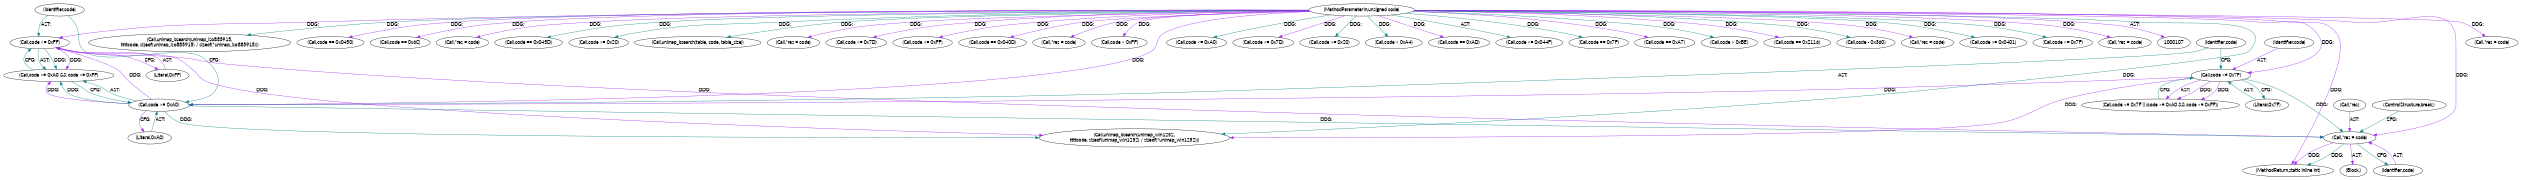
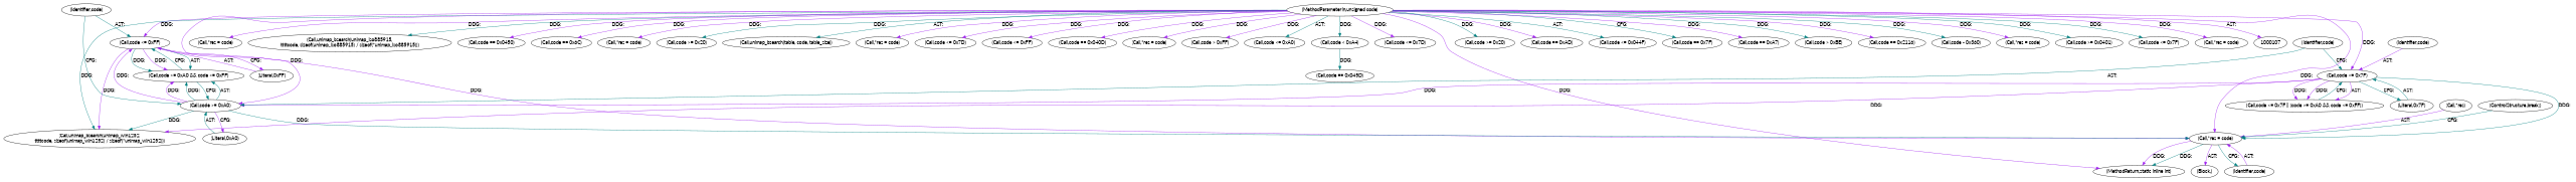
  digraph {
    fontname=Lato
    node [fontname=Lato]
    edge [color=purple fontname=Lato]
    n1 [label="(Call,*res = code)"]
    n2 [label="(MethodReturn,static inline int)"]
    n3 [label="(Block,)"]
    n4 [label="(Identifier,code)"]
    n5 [label="(Call,code <= 0xFF)"]
    n6 [label="(Call,unimap_bsearch(unimap_win1252,\n\t\t\t\tcode, sizeof(unimap_win1252) / sizeof(*unimap_win1252)))"]
    n7 [label="(Call,code >= 0xA0 && code <= 0xFF)"]
    n8 [label="(Literal,0xFF)"]
    n9 [label="(Call,code >= 0xA0)"]
    n10 [label="(Literal,0xA0)"]
    n11 [label="(Call,code <= 0x7F)"]
    n12 [label="(Literal,0x7F)"]
    n13 [label="(Call,code <= 0x7F || (code >= 0xA0 && code <= 0xFF))"]
    n14 [label="(MethodParameterIn,unsigned code)"]
    n15 [label="(Call,*res = code)"]
    n16 [label="(Call,unimap_bsearch(unimap_iso885915,\n\t\t\t\tcode, sizeof(unimap_iso885915) / sizeof(*unimap_iso885915)))"]
    n17 [label="(Call,code == 0x0450)"]
    n18 [label="(Call,code == 0x6C)"]
    n19 [label="(Call,*res = code)"]
    n20 [label="(Call,code == 0x045D)"]
    n21 [label="(Call,code >= 0x20)"]
    n22 [label="(Call,unimap_bsearch(table, code, table_size))"]
    n23 [label="(Call,*res = code)"]
    n24 [label="(Call,code <= 0x7D)"]
    n25 [label="(Call,code <= 0xFF)"]
    n26 [label="(Call,code == 0x040D)"]
    n27 [label="(Call,*res = code)"]
    n28 [label="(Call,code > 0xFF)"]
    n29 [label="(Call,code <= 0xA0)"]
    n30 [label="(Call,code <= 0x7D)"]
    n31 [label="(Call,code >= 0x20)"]
    n32 [label="(Call,code < 0xA4)"]
    n33 [label="(Call,code == 0xAD)"]
    n34 [label="(Call,code <= 0x044F)"]
    n35 [label="(Call,code == 0x7F)"]
    n36 [label="(Call,code == 0xA7)"]
    n37 [label="(Call,code > 0xBE)"]
    n38 [label="(Call,code == 0x2116)"]
    n39 [label="(Call,code - 0x360)"]
    n40 [label="(Call,*res = code)"]
    n41 [label="(Call,code >= 0x0401)"]
    n42 [label="(Call,code <= 0x7F)"]
    n43 [label="(Call,*res = code)"]
    1000107
    n45 [label="(Identifier,code)"]
    n46 [label="(Call,*res)"]
    n47 [label="(ControlStructure,break;)"]
    n48 [label="(Identifier,code)"]
    n49 [label="(Identifier,code)"]
    n1 -> n2 [color=teal label="DDG: "]
    n1 -> n2 [label="DDG: "]
    n1 -> n3 [label="AST: "]
    n1 -> n4 [color=teal label="CFG: "]
    n4 -> n1 [label="AST: "]
    n5 -> n1 [label="DDG: "]
    n5 -> n6 [label="DDG: "]
    n5 -> n7 [color=teal label="AST: "]
    n5 -> n7 [color=teal label="DDG: "]
    n5 -> n7 [label="DDG: "]
    n5 -> n8 [label="CFG: "]
    n7 -> n5 [color=teal label="CFG: "]
    n7 -> n9 [color=teal label="CFG: "]
    n8 -> n5 [label="AST: "]
    n9 -> n1 [color=teal label="DDG: "]
    n9 -> n5 [label="DDG: "]
    n9 -> n6 [color=teal label="DDG: "]
    n9 -> n7 [color=teal label="AST: "]
    n9 -> n7 [label="DDG: "]
    n9 -> n7 [color=teal label="DDG: "]
    n9 -> n10 [label="CFG: "]
    n10 -> n9 [color=teal label="AST: "]
    n11 -> n1 [color=teal label="DDG: "]
    n11 -> n6 [label="DDG: "]
    n11 -> n9 [label="DDG: "]
    n11 -> n12 [color=teal label="CFG: "]
    n11 -> n13 [label="AST: "]
    n11 -> n13 [label="DDG: "]
    n11 -> n13 [label="DDG: "]
    n12 -> n11 [color=teal label="AST: "]
    n13 -> n11 [color=teal label="CFG: "]
    n14 -> n1 [label="DDG: "]
    n14 -> n2 [label="DDG: "]
    n14 -> n5 [label="DDG: "]
    n14 -> n6 [color=teal label="DDG: "]
    n14 -> n9 [label="DDG: "]
    n14 -> n11 [label="DDG: "]
    n14 -> n15 [label="DDG: "]
    n14 -> n16 [color=teal label="DDG: "]
    n14 -> n17 [label="DDG: "]
    n14 -> n18 [label="DDG: "]
    n14 -> n19 [label="DDG: "]
-   n14 -> n20 [color=teal label="DDG: "]
+   n32 -> n20 [color=teal label="DDG: "]
    n14 -> n21 [color=teal label="DDG: "]
-   n14 -> n22 [color=teal label="DDG: "]
+   n14 -> n22 [color=teal label="AST: "]
    n14 -> n23 [label="DDG: "]
    n14 -> n24 [label="DDG: "]
    n14 -> n25 [label="DDG: "]
    n14 -> n26 [label="DDG: "]
    n14 -> n27 [label="DDG: "]
    n14 -> n28 [label="DDG: "]
-   n14 -> n29 [color=teal label="DDG: "]
+   n14 -> n29 [color=teal label="AST: "]
    n14 -> n30 [label="DDG: "]
    n14 -> n31 [color=teal label="DDG: "]
    n14 -> n32 [color=teal label="DDG: "]
    n14 -> n33 [label="DDG: "]
    n14 -> n34 [color=teal label="AST: "]
-   n14 -> n35 [color=teal label="DDG: "]
+   n14 -> n35 [color=teal label="CFG: "]
    n14 -> n36 [label="DDG: "]
    n14 -> n37 [color=teal label="DDG: "]
    n14 -> n38 [label="DDG: "]
    n14 -> n39 [color=teal label="DDG: "]
    n14 -> n40 [label="DDG: "]
    n14 -> n41 [color=teal label="DDG: "]
    n14 -> n42 [color=teal label="DDG: "]
    n14 -> n43 [label="DDG: "]
    n14 -> 1000107 [label="AST: "]
    n45 -> n9 [color=teal label="AST: "]
    n45 -> n11 [color=teal label="CFG: "]
    n46 -> n1 [label="AST: "]
    n47 -> n1 [color=teal label="CFG: "]
    n48 -> n11 [label="AST: "]
    n49 -> n5 [color=teal label="AST: "]
    n49 -> n9 [color=teal label="CFG: "]
  }
